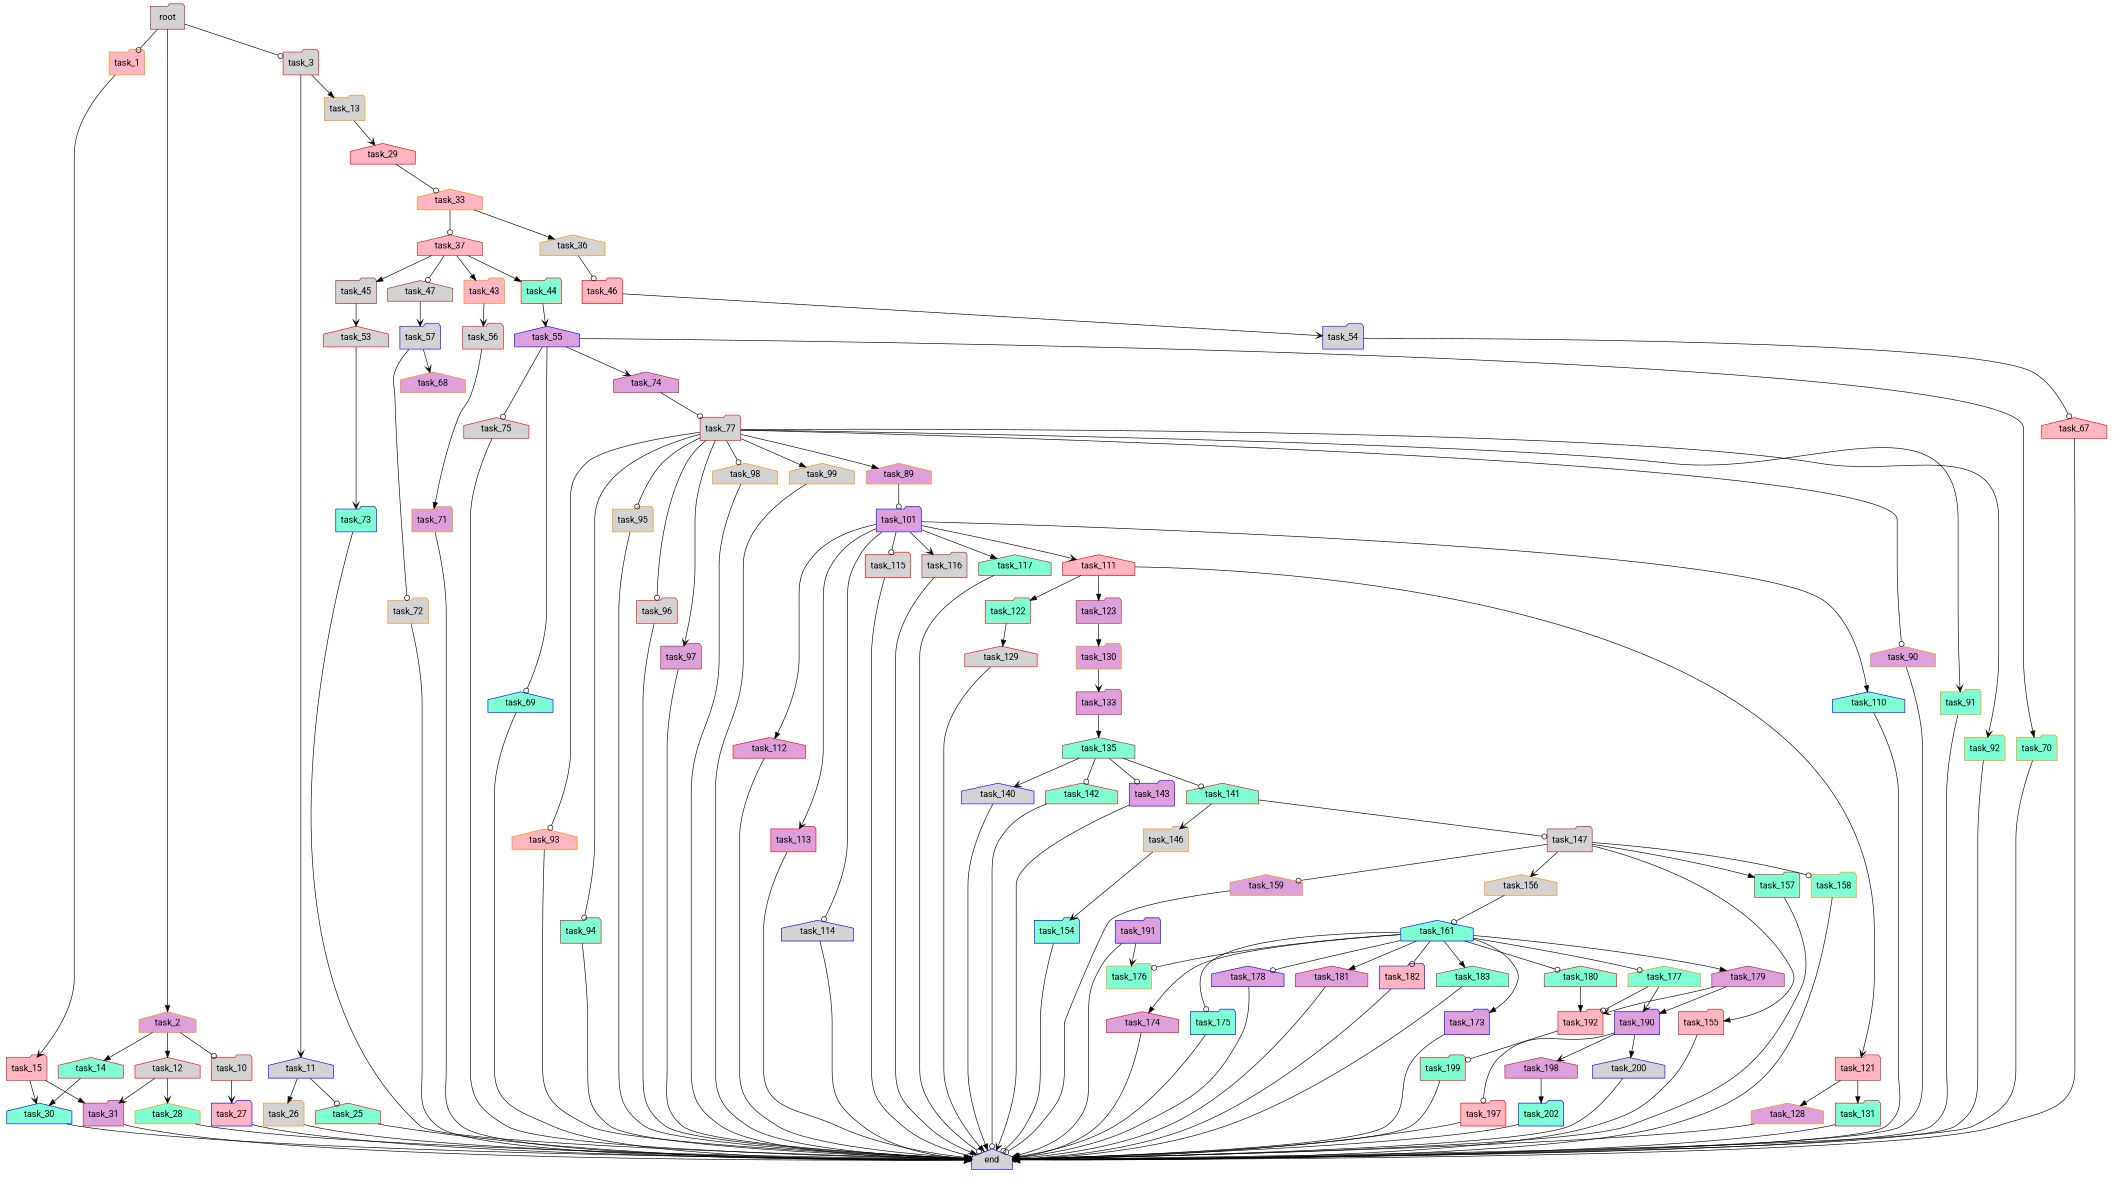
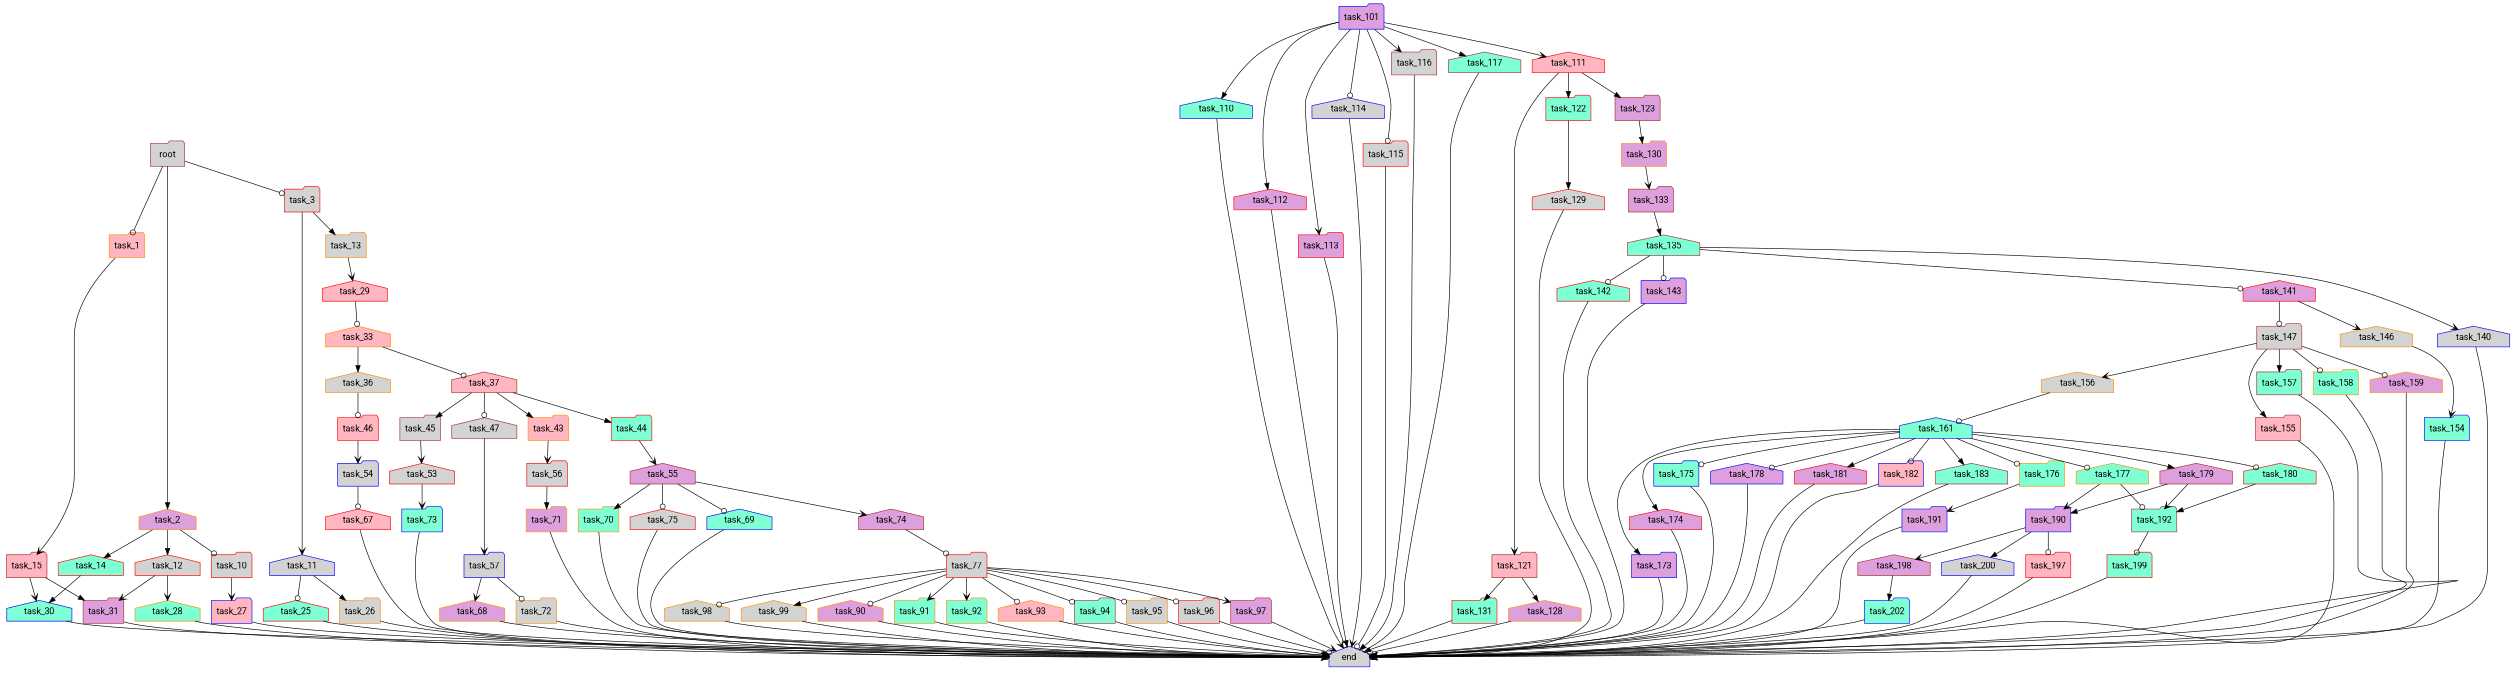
  digraph {
    fontname=Roboto
    node [color=darkorange fillcolor=lightgrey fontname=Roboto shape=folder style=filled]
    edge [arrowhead=vee fontname=Roboto]
    root [color=brown]
    task_1 [fillcolor=lightpink]
    task_2 [fillcolor=plum shape=house]
    task_3 [color=red]
    task_15 [color=brown fillcolor=lightpink]
    task_10 [color=red]
    task_12 [color=red shape=house]
    task_14 [color=red fillcolor=aquamarine shape=house]
    task_11 [color=blue shape=house]
    task_13
    task_31 [color=brown fillcolor=plum]
    task_30 [color=blue fillcolor=aquamarine shape=house]
    task_27 [color=blue fillcolor=lightpink]
    task_28 [fillcolor=aquamarine shape=house]
    task_25 [color=red fillcolor=aquamarine shape=house]
    task_26
    task_29 [color=red fillcolor=lightpink shape=house]
    end [color=blue shape=house]
    task_33 [fillcolor=lightpink shape=house]
    task_36 [shape=house]
    task_37 [color=brown fillcolor=lightpink shape=house]
    task_46 [color=red fillcolor=lightpink]
    task_43 [fillcolor=lightpink]
    task_44 [color=red fillcolor=aquamarine]
    task_45 [color=brown]
    task_47 [color=brown shape=house]
    task_54 [color=blue]
    task_56 [color=red]
-   task_55 [color=blue fillcolor=plum shape=house]
+   task_55 [color=brown fillcolor=plum shape=house]
    task_53 [color=red shape=house]
    task_57 [color=blue]
    task_67 [color=red fillcolor=lightpink shape=house]
    task_71 [fillcolor=plum]
    task_69 [color=blue fillcolor=aquamarine shape=house]
    task_70 [fillcolor=aquamarine]
    task_74 [color=brown fillcolor=plum shape=house]
    task_75 [color=red shape=house]
    task_73 [color=blue fillcolor=aquamarine]
    task_68 [fillcolor=plum shape=house]
    task_72
    task_77 [color=red]
-   task_89 [fillcolor=plum shape=house]
    task_90 [fillcolor=plum shape=house]
    task_91 [fillcolor=aquamarine]
    task_92 [fillcolor=aquamarine]
    task_93 [fillcolor=lightpink shape=house]
    task_94 [color=brown fillcolor=aquamarine]
    task_95
    task_96 [color=red]
    task_97 [color=brown fillcolor=plum]
    task_98 [shape=house]
    task_99 [shape=house]
    task_101 [color=blue fillcolor=plum]
    task_110 [color=blue fillcolor=aquamarine shape=house]
    task_111 [color=red fillcolor=lightpink shape=house]
    task_112 [color=red fillcolor=plum shape=house]
    task_113 [color=red fillcolor=plum]
    task_114 [color=blue shape=house]
    task_115 [color=red]
    task_116 [color=brown]
    task_117 [color=brown fillcolor=aquamarine shape=house]
    task_121 [color=brown fillcolor=lightpink]
    task_122 [color=red fillcolor=aquamarine]
    task_123 [color=brown fillcolor=plum]
    task_128 [fillcolor=plum shape=house]
    task_131 [color=red fillcolor=aquamarine]
    task_129 [color=red shape=house]
    task_130 [fillcolor=plum]
    task_133 [color=brown fillcolor=plum]
    task_135 [color=brown fillcolor=aquamarine shape=house]
    task_140 [color=blue shape=house]
-   task_141 [color=red fillcolor=aquamarine shape=house]
+   task_141 [color=red fillcolor=plum shape=house]
    task_142 [color=red fillcolor=aquamarine shape=house]
    task_143 [color=blue fillcolor=plum]
-   task_146
+   task_146 [shape=house]
    task_147 [color=brown]
    task_154 [color=blue fillcolor=aquamarine]
    task_155 [color=brown fillcolor=lightpink]
    task_156 [shape=house]
    task_157 [color=brown fillcolor=aquamarine]
    task_158 [fillcolor=aquamarine]
    task_159 [fillcolor=plum shape=house]
    task_161 [color=blue fillcolor=aquamarine shape=house]
    task_173 [color=blue fillcolor=plum]
    task_174 [color=red fillcolor=plum shape=house]
    task_175 [color=blue fillcolor=aquamarine]
    task_176 [fillcolor=aquamarine]
    task_177 [fillcolor=aquamarine shape=house]
    task_178 [color=blue fillcolor=plum shape=house]
    task_179 [color=brown fillcolor=plum shape=house]
    task_180 [color=red fillcolor=aquamarine shape=house]
    task_181 [color=red fillcolor=plum shape=house]
    task_182 [color=blue fillcolor=lightpink]
    task_183 [color=brown fillcolor=aquamarine shape=house]
    task_191 [color=blue fillcolor=plum]
    task_190 [color=blue fillcolor=plum]
-   task_192 [color=brown fillcolor=lightpink]
+   task_192 [color=brown fillcolor=aquamarine]
    task_197 [color=red fillcolor=lightpink]
    task_198 [color=brown fillcolor=plum shape=house]
    task_200 [color=blue shape=house]
    task_199 [color=red fillcolor=aquamarine]
    task_202 [color=blue fillcolor=aquamarine]
    root -> task_1 [arrowhead=odot]
    root -> task_2 [arrowhead=normal]
    root -> task_3 [arrowhead=odot]
    task_1 -> task_15
    task_2 -> task_10 [arrowhead=odot]
    task_2 -> task_12 [arrowhead=normal]
    task_2 -> task_14 [arrowhead=normal]
    task_3 -> task_11
    task_3 -> task_13 [arrowhead=normal]
    task_15 -> task_31 [arrowhead=normal]
    task_15 -> task_30
    task_10 -> task_27
    task_12 -> task_31
    task_12 -> task_28
    task_14 -> task_30 [arrowhead=normal]
    task_11 -> task_25 [arrowhead=odot]
    task_11 -> task_26 [arrowhead=normal]
    task_13 -> task_29
    task_31 -> end
    task_30 -> end
    task_27 -> end
    task_28 -> end [arrowhead=odot]
    task_25 -> end
    task_26 -> end
    task_29 -> task_33 [arrowhead=odot]
    task_33 -> task_36 [arrowhead=normal]
    task_33 -> task_37 [arrowhead=odot]
    task_36 -> task_46 [arrowhead=odot]
    task_37 -> task_43 [arrowhead=normal]
    task_37 -> task_44 [arrowhead=normal]
    task_37 -> task_45 [arrowhead=normal]
    task_37 -> task_47 [arrowhead=odot]
    task_46 -> task_54
    task_43 -> task_56
    task_44 -> task_55
    task_45 -> task_53
    task_47 -> task_57
    task_54 -> task_67 [arrowhead=odot]
    task_56 -> task_71 [arrowhead=normal]
    task_55 -> task_69 [arrowhead=odot]
    task_55 -> task_70 [arrowhead=normal]
    task_55 -> task_74
    task_55 -> task_75 [arrowhead=odot]
    task_53 -> task_73
    task_57 -> task_68
    task_57 -> task_72 [arrowhead=odot]
    task_67 -> end
    task_71 -> end [arrowhead=normal]
    task_69 -> end
    task_70 -> end
    task_74 -> task_77 [arrowhead=odot]
    task_75 -> end [arrowhead=normal]
    task_73 -> end
+   task_68 -> end [arrowhead=odot]
    task_72 -> end [arrowhead=normal]
-   task_77 -> task_89 [arrowhead=normal]
    task_77 -> task_90 [arrowhead=odot]
    task_77 -> task_91
    task_77 -> task_92
    task_77 -> task_93 [arrowhead=odot]
    task_77 -> task_94 [arrowhead=odot]
    task_77 -> task_95 [arrowhead=odot]
    task_77 -> task_96 [arrowhead=odot]
    task_77 -> task_97
    task_77 -> task_98 [arrowhead=odot]
    task_77 -> task_99 [arrowhead=normal]
-   task_89 -> task_101 [arrowhead=odot]
    task_90 -> end [arrowhead=normal]
    task_91 -> end [arrowhead=odot]
    task_92 -> end [arrowhead=normal]
    task_93 -> end [arrowhead=odot]
    task_94 -> end
    task_95 -> end [arrowhead=normal]
    task_96 -> end [arrowhead=odot]
    task_97 -> end
    task_98 -> end
    task_99 -> end [arrowhead=normal]
    task_101 -> task_110 [arrowhead=normal]
    task_101 -> task_111
    task_101 -> task_112 [arrowhead=normal]
    task_101 -> task_113
    task_101 -> task_114 [arrowhead=odot]
    task_101 -> task_115 [arrowhead=odot]
    task_101 -> task_116
    task_101 -> task_117 [arrowhead=normal]
    task_110 -> end
    task_111 -> task_121
    task_111 -> task_122 [arrowhead=normal]
    task_111 -> task_123 [arrowhead=normal]
    task_112 -> end [arrowhead=odot]
    task_113 -> end [arrowhead=normal]
    task_114 -> end
    task_115 -> end [arrowhead=odot]
    task_116 -> end [arrowhead=normal]
    task_117 -> end [arrowhead=odot]
    task_121 -> task_128 [arrowhead=normal]
    task_121 -> task_131 [arrowhead=normal]
    task_122 -> task_129 [arrowhead=normal]
    task_123 -> task_130 [arrowhead=normal]
    task_128 -> end [arrowhead=odot]
    task_131 -> end [arrowhead=normal]
    task_129 -> end [arrowhead=normal]
    task_130 -> task_133
    task_133 -> task_135 [arrowhead=normal]
    task_135 -> task_140
    task_135 -> task_141 [arrowhead=odot]
    task_135 -> task_142 [arrowhead=odot]
    task_135 -> task_143 [arrowhead=odot]
    task_140 -> end [arrowhead=normal]
    task_141 -> task_146
    task_141 -> task_147 [arrowhead=odot]
    task_142 -> end [arrowhead=odot]
    task_143 -> end
    task_146 -> task_154
    task_147 -> task_155 [arrowhead=normal]
    task_147 -> task_156
    task_147 -> task_157 [arrowhead=normal]
    task_147 -> task_158 [arrowhead=odot]
    task_147 -> task_159 [arrowhead=odot]
    task_154 -> end [arrowhead=odot]
    task_155 -> end
    task_156 -> task_161 [arrowhead=odot]
    task_157 -> end [arrowhead=odot]
    task_158 -> end [arrowhead=normal]
    task_159 -> end [arrowhead=odot]
    task_161 -> task_173 [arrowhead=normal]
    task_161 -> task_174 [arrowhead=normal]
    task_161 -> task_175 [arrowhead=odot]
    task_161 -> task_176 [arrowhead=odot]
    task_161 -> task_177 [arrowhead=odot]
    task_161 -> task_178 [arrowhead=odot]
    task_161 -> task_179 [arrowhead=normal]
    task_161 -> task_180 [arrowhead=odot]
    task_161 -> task_181 [arrowhead=normal]
    task_161 -> task_182 [arrowhead=odot]
    task_161 -> task_183 [arrowhead=normal]
    task_173 -> end
    task_174 -> end
    task_175 -> end
-   task_191 -> task_176
+   task_176 -> task_191
    task_177 -> task_190
    task_177 -> task_192 [arrowhead=odot]
    task_178 -> end
    task_179 -> task_190 [arrowhead=normal]
    task_179 -> task_192
    task_180 -> task_192 [arrowhead=normal]
    task_181 -> end
    task_182 -> end
    task_183 -> end
    task_191 -> end [arrowhead=normal]
    task_190 -> task_197 [arrowhead=odot]
    task_190 -> task_198
    task_190 -> task_200 [arrowhead=normal]
    task_192 -> task_199 [arrowhead=odot]
    task_197 -> end [arrowhead=odot]
    task_198 -> task_202 [arrowhead=normal]
    task_200 -> end [arrowhead=normal]
    task_199 -> end [arrowhead=normal]
    task_202 -> end [arrowhead=odot]
  }
